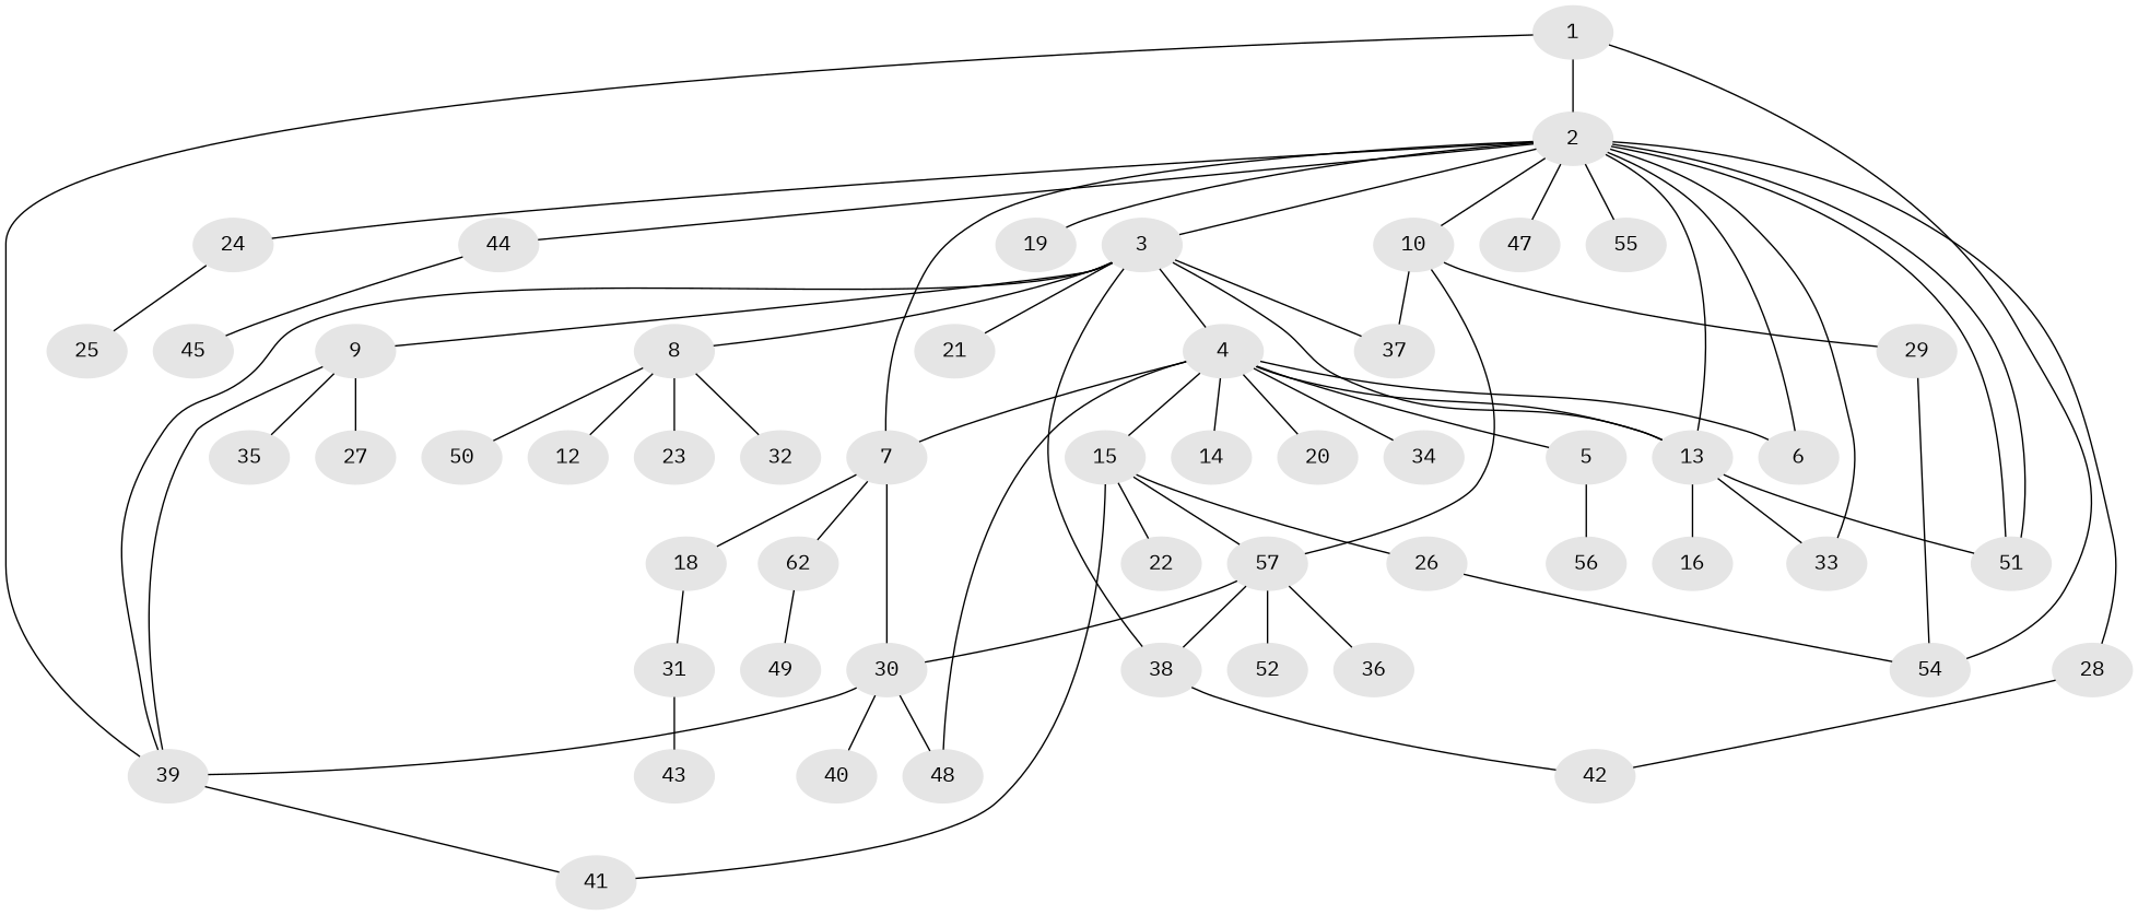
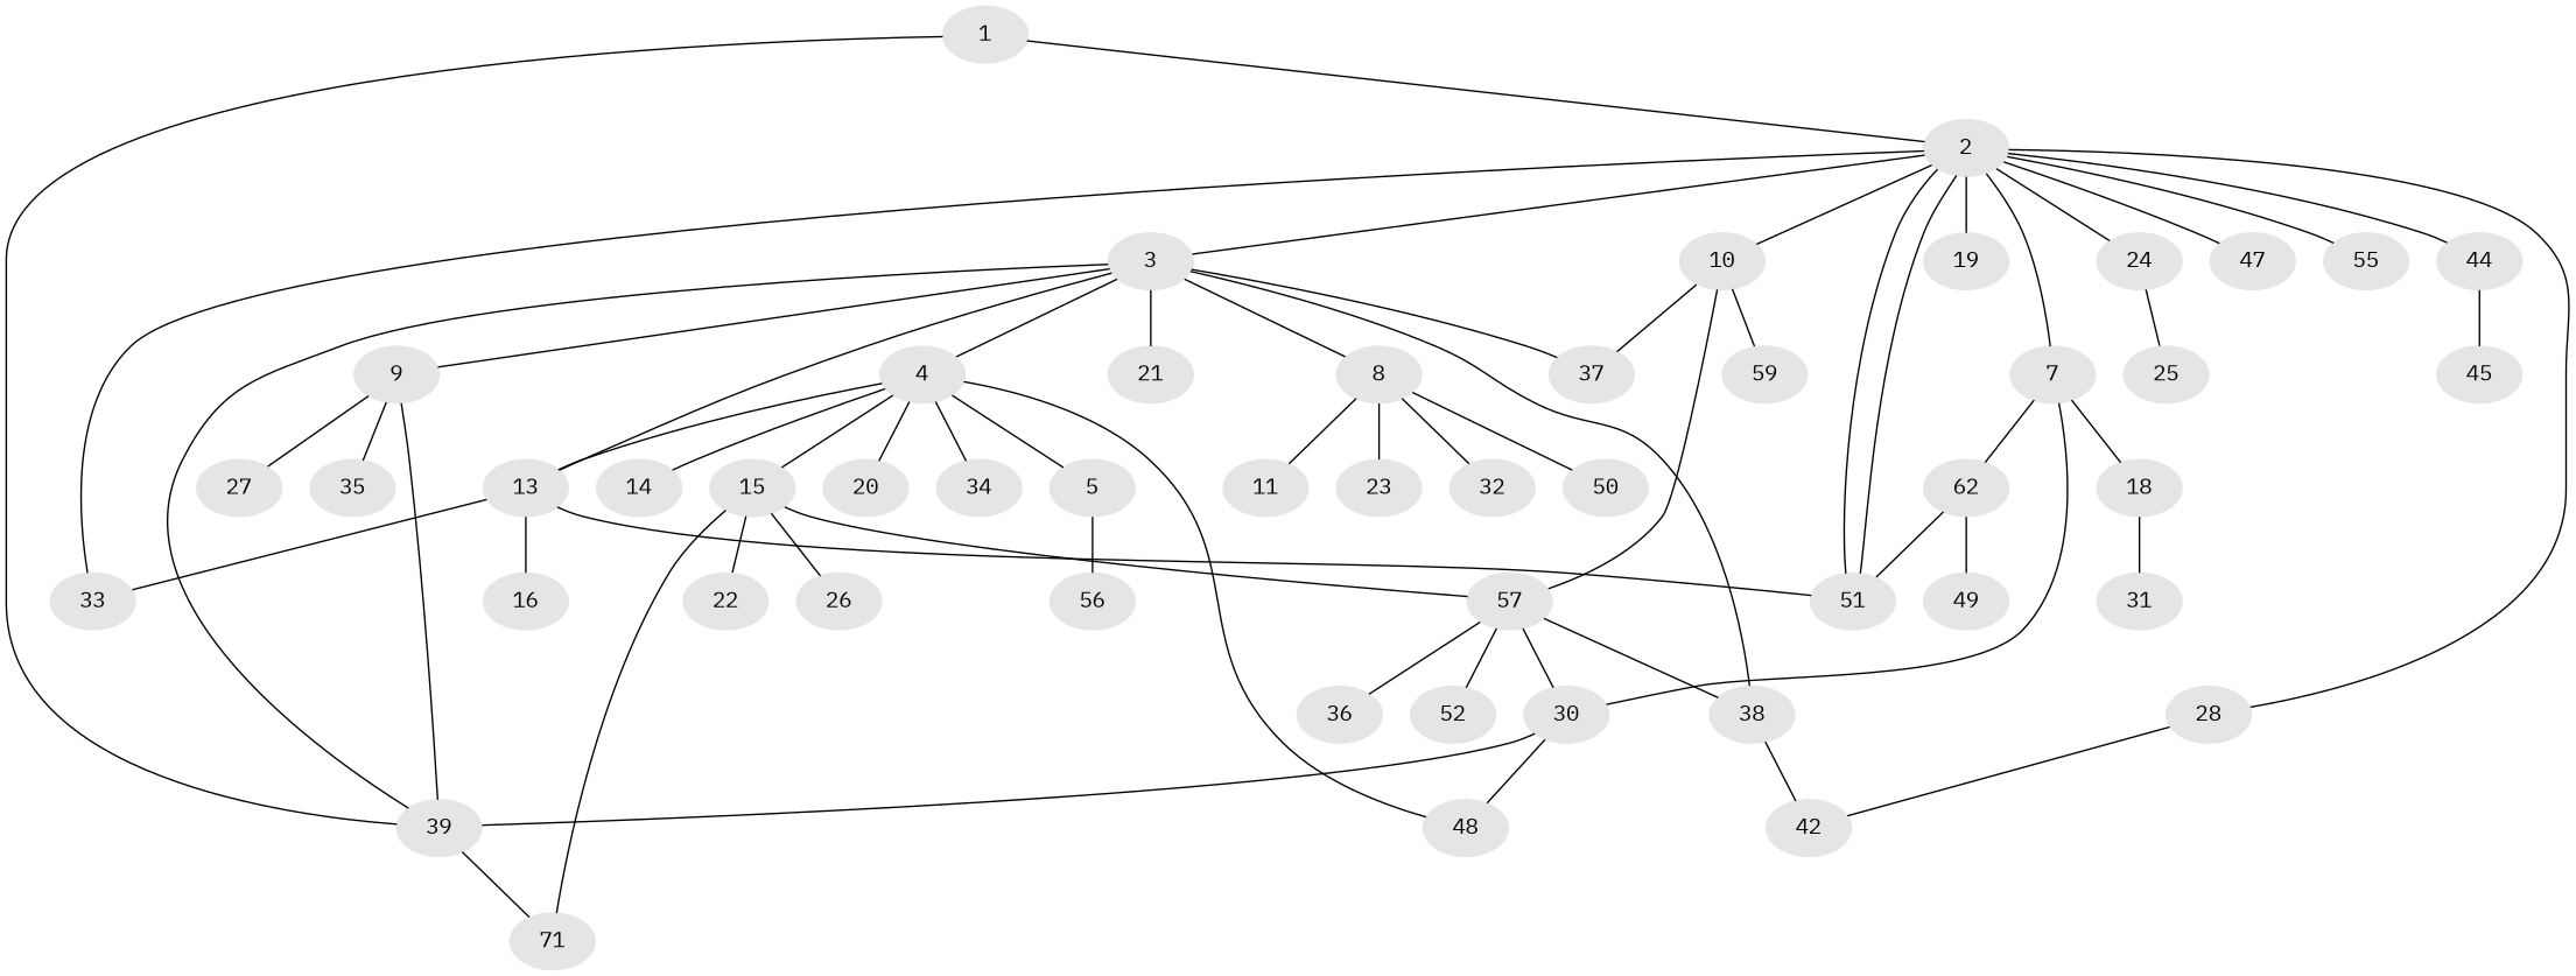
  graph {
    fontname="IBM Plex Mono"
    node [color=gray90 fontname="IBM Plex Mono" style=filled]
    edge [fontname="IBM Plex Mono"]
    1
    2
    39
-   54
    3
-   6
    7
    10
    13
    19
    24
    28
    33
    44
    47
    51
    55
-   41
+   41 [label=71]
    4
    8
    9
    21
    37
    38
    n25 [label=62]
    18
    30
    n28 [label=57]
-   29
+   29 [label=59]
    16
    25
    42
    45
    5
    14
    15
    20
    34
    48
-   11 [label=12]
+   11
    23
    32
    50
    27
    35
    n46 [label=56]
    22
    26
    49
    31
-   40
    36
    52
-   43
    1 -- 2
    1 -- 39
-   1 -- 54
    2 -- 3
-   2 -- 6
    2 -- 7
    2 -- 10
-   2 -- 13
    2 -- 19
    2 -- 24
    2 -- 28
    2 -- 33
    2 -- 44
    2 -- 47
    2 -- 51
    2 -- 51
    2 -- 55
    39 -- 41
    3 -- 39
    3 -- 13
    3 -- 4
    3 -- 8
    3 -- 9
    3 -- 21
    3 -- 37
    3 -- 38
    7 -- n25
    7 -- 18
    7 -- 30
    10 -- 37
    10 -- n28
    10 -- 29
    13 -- 33
    13 -- 51
    13 -- 16
    24 -- 25
    28 -- 42
    44 -- 45
-   4 -- 6
-   4 -- 7
    4 -- 13
    4 -- 5
    4 -- 14
    4 -- 15
    4 -- 20
    4 -- 34
    4 -- 48
    8 -- 11
    8 -- 23
    8 -- 32
    8 -- 50
    9 -- 39
    9 -- 27
    9 -- 35
    38 -- 42
+   n25 -- 51
    n25 -- 49
    18 -- 31
    30 -- 39
    30 -- 48
-   30 -- 40
    n28 -- 38
    n28 -- 30
    n28 -- 36
    n28 -- 52
-   29 -- 54
    5 -- n46
    15 -- 41
    15 -- n28
    15 -- 22
    15 -- 26
-   26 -- 54
-   31 -- 43
  }
